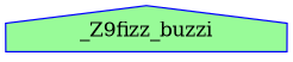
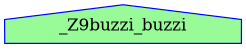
  digraph {
-   n1 [label=_Z9fizz_buzzi style=filled fillcolor=palegreen color=blue shape=house]
+   n1 [label=_Z9buzzi_buzzi style=filled fillcolor=palegreen color=blue shape=house]
  }
